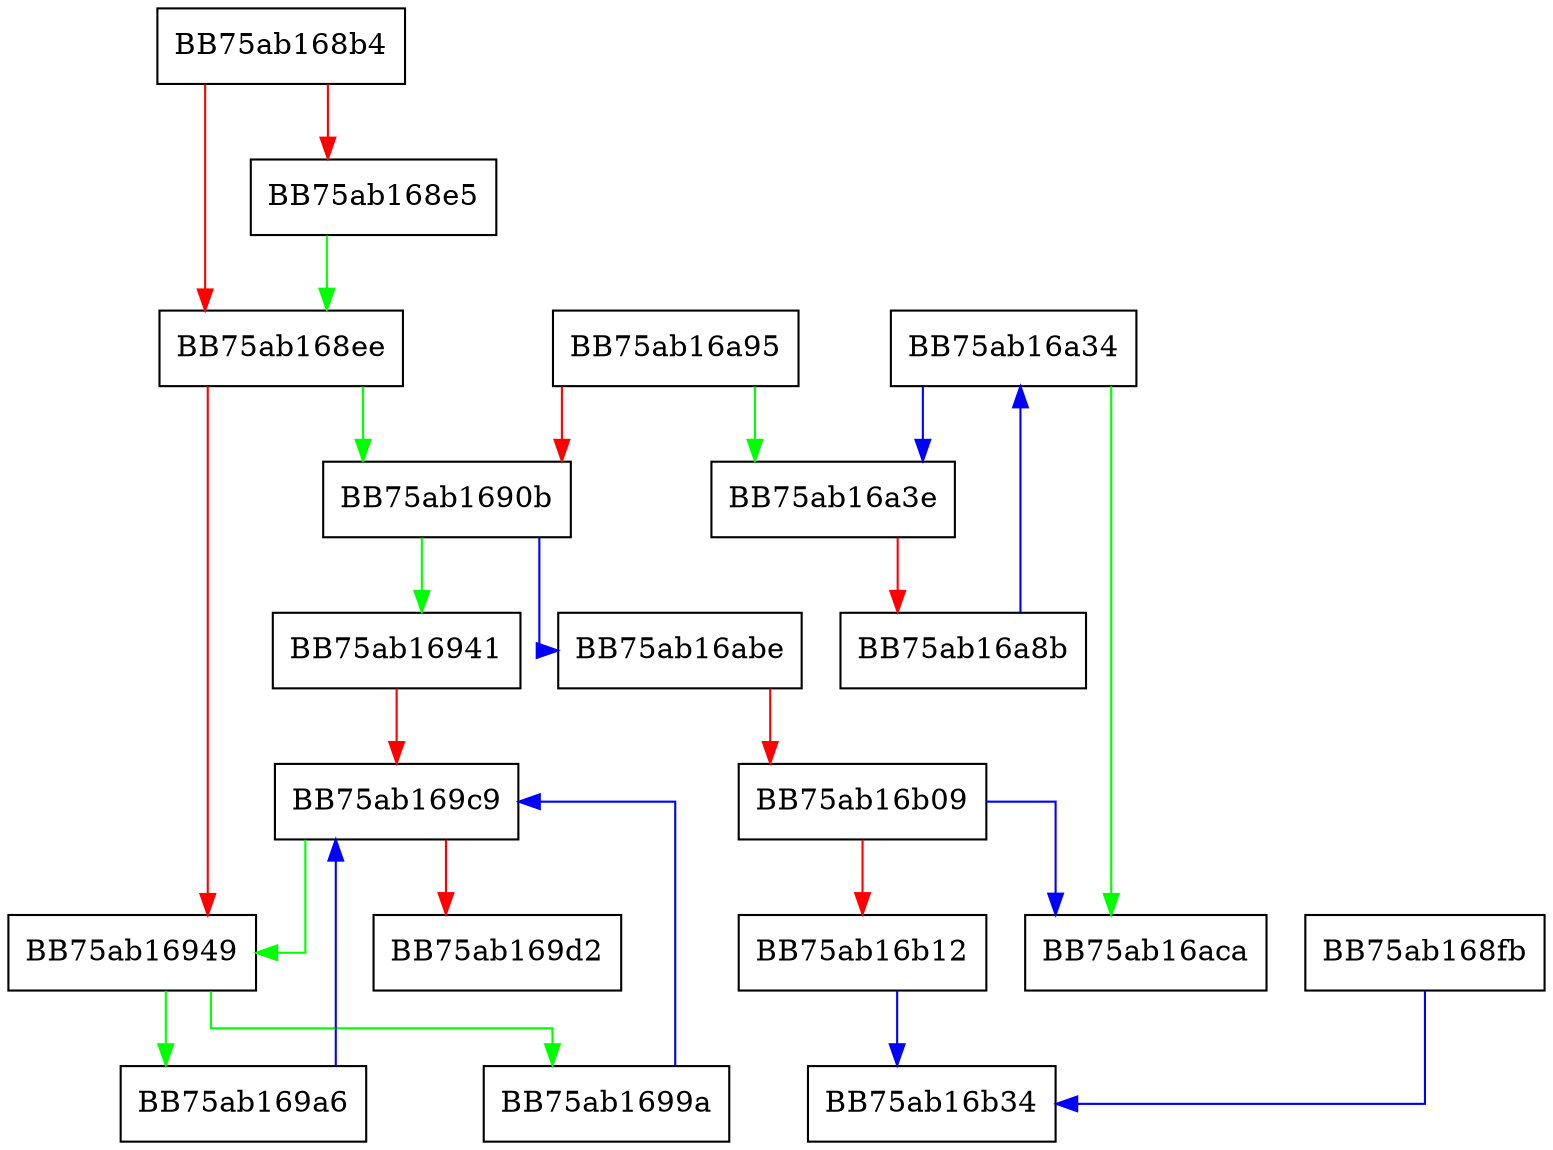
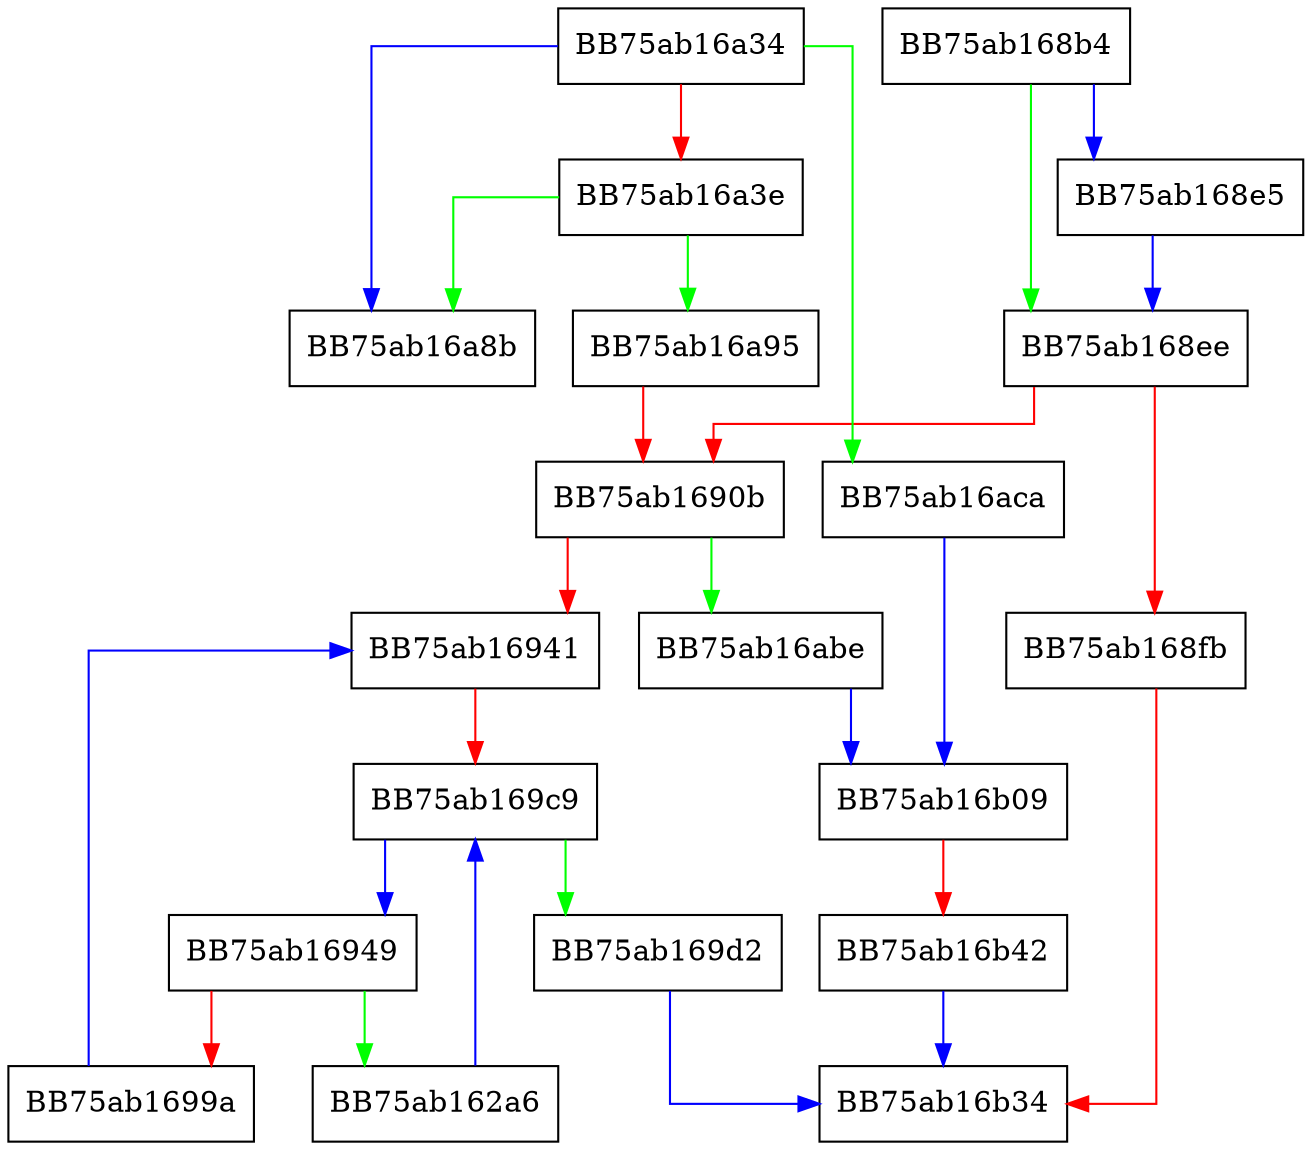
  digraph {
    splines=ortho
    node [shape=box]
    edge [color=red]
    BB75ab168b4
    BB75ab168ee
    BB75ab168e5
    BB75ab1690b
    BB75ab168fb
    BB75ab16abe
    BB75ab16941
    BB75ab16b34
    BB75ab16b09
    BB75ab169c9
-   BB75ab16b12
+   BB75ab16b12 [label=BB75ab16b42]
    BB75ab16949
    BB75ab169d2
-   BB75ab169a6
+   BB75ab169a6 [label=BB75ab162a6]
    BB75ab1699a
    BB75ab16a34
    BB75ab16aca
    BB75ab16a3e
    BB75ab16a95
    BB75ab16a8b
-   BB75ab168b4 -> BB75ab168ee
-   BB75ab168b4 -> BB75ab168e5
-   BB75ab168ee -> BB75ab1690b [color=green]
-   BB75ab168ee -> BB75ab16949
-   BB75ab168e5 -> BB75ab168ee [color=green]
-   BB75ab1690b -> BB75ab16abe [color=blue]
-   BB75ab1690b -> BB75ab16941 [color=green]
-   BB75ab168fb -> BB75ab16b34 [color=blue]
-   BB75ab16abe -> BB75ab16b09
+   BB75ab168b4 -> BB75ab168ee [color=green]
+   BB75ab168b4 -> BB75ab168e5 [color=blue]
+   BB75ab168ee -> BB75ab1690b
+   BB75ab168ee -> BB75ab168fb
+   BB75ab168e5 -> BB75ab168ee [color=blue]
+   BB75ab1690b -> BB75ab16abe [color=green]
+   BB75ab1690b -> BB75ab16941
+   BB75ab168fb -> BB75ab16b34
+   BB75ab16abe -> BB75ab16b09 [color=blue]
    BB75ab16941 -> BB75ab169c9
    BB75ab16b09 -> BB75ab16b12
-   BB75ab169c9 -> BB75ab16949 [color=green]
-   BB75ab169c9 -> BB75ab169d2
+   BB75ab169c9 -> BB75ab16949 [color=blue]
+   BB75ab169c9 -> BB75ab169d2 [color=green]
    BB75ab16b12 -> BB75ab16b34 [color=blue]
    BB75ab16949 -> BB75ab169a6 [color=green]
-   BB75ab16949 -> BB75ab1699a [color=green]
+   BB75ab16949 -> BB75ab1699a
+   BB75ab169d2 -> BB75ab16b34 [color=blue]
    BB75ab169a6 -> BB75ab169c9 [color=blue]
-   BB75ab1699a -> BB75ab169c9 [color=blue]
+   BB75ab1699a -> BB75ab16941 [color=blue]
    BB75ab16a34 -> BB75ab16aca [color=green]
-   BB75ab16a34 -> BB75ab16a3e [color=blue]
-   BB75ab16b09 -> BB75ab16aca [color=blue]
-   BB75ab16a95 -> BB75ab16a3e [color=green]
-   BB75ab16a3e -> BB75ab16a8b
+   BB75ab16a34 -> BB75ab16a3e
+   BB75ab16aca -> BB75ab16b09 [color=blue]
+   BB75ab16a3e -> BB75ab16a95 [color=green]
+   BB75ab16a3e -> BB75ab16a8b [color=green]
    BB75ab16a95 -> BB75ab1690b
-   BB75ab16a8b -> BB75ab16a34 [color=blue]
+   BB75ab16a34 -> BB75ab16a8b [color=blue]
  }
